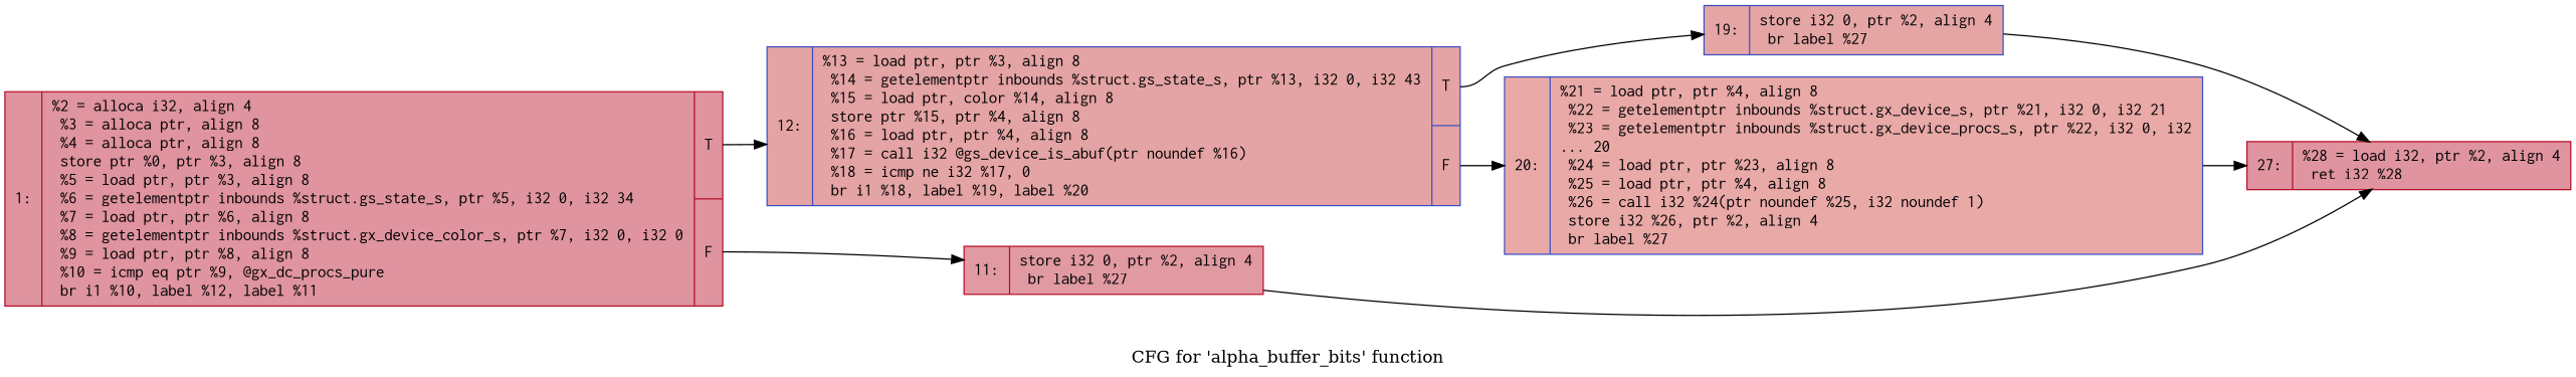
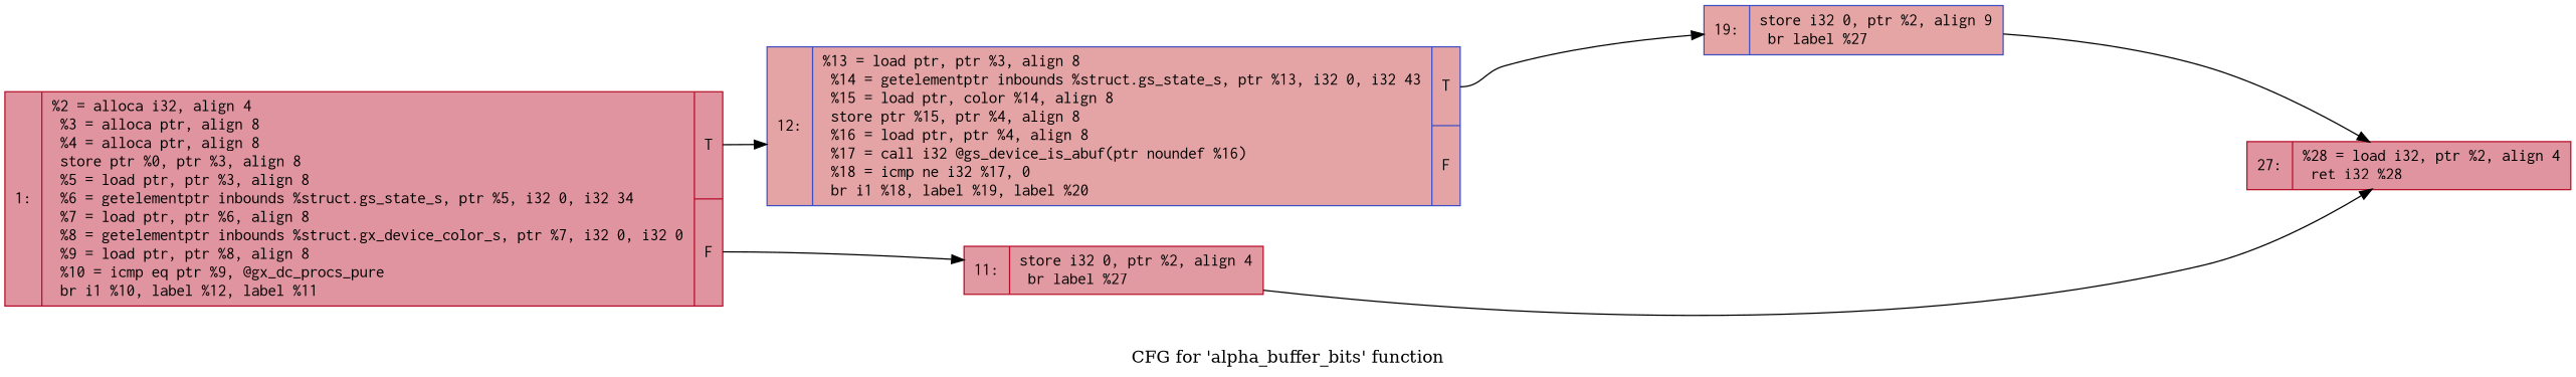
  digraph {
    label="CFG for 'alpha_buffer_bits' function"
    rankdir=LR
    node [color="#b70d28ff" fillcolor="#b70d2870" fontname=Courier shape=record style=filled]
    n1 [label="{1:\l|  %2 = alloca i32, align 4\l  %3 = alloca ptr, align 8\l  %4 = alloca ptr, align 8\l  store ptr %0, ptr %3, align 8\l  %5 = load ptr, ptr %3, align 8\l  %6 = getelementptr inbounds %struct.gs_state_s, ptr %5, i32 0, i32 34\l  %7 = load ptr, ptr %6, align 8\l  %8 = getelementptr inbounds %struct.gx_device_color_s, ptr %7, i32 0, i32 0\l  %9 = load ptr, ptr %8, align 8\l  %10 = icmp eq ptr %9, @gx_dc_procs_pure\l  br i1 %10, label %12, label %11\l|{<s0>T|<s1>F}}"]
    n2 [color="#3d50c3ff" fillcolor="#c32e3170" label="{12:\l|  %13 = load ptr, ptr %3, align 8\l  %14 = getelementptr inbounds %struct.gs_state_s, ptr %13, i32 0, i32 43\l  %15 = load ptr, color %14, align 8\l  store ptr %15, ptr %4, align 8\l  %16 = load ptr, ptr %4, align 8\l  %17 = call i32 @gs_device_is_abuf(ptr noundef %16)\l  %18 = icmp ne i32 %17, 0\l  br i1 %18, label %19, label %20\l|{<s0>T|<s1>F}}"]
    n3 [fillcolor="#bb1b2c70" label="{11:\l|  store i32 0, ptr %2, align 4\l  br label %27\l}"]
-   n4 [color="#3d50c3ff" fillcolor="#c5333470" label="{19:\l|  store i32 0, ptr %2, align 4\l  br label %27\l}"]
-   n5 [color="#3d50c3ff" fillcolor="#ca3b3770" label="{20:\l|  %21 = load ptr, ptr %4, align 8\l  %22 = getelementptr inbounds %struct.gx_device_s, ptr %21, i32 0, i32 21\l  %23 = getelementptr inbounds %struct.gx_device_procs_s, ptr %22, i32 0, i32\l... 20\l  %24 = load ptr, ptr %23, align 8\l  %25 = load ptr, ptr %4, align 8\l  %26 = call i32 %24(ptr noundef %25, i32 noundef 1)\l  store i32 %26, ptr %2, align 4\l  br label %27\l}"]
+   n4 [color="#3d50c3ff" fillcolor="#c5333470" label="{19:\l|  store i32 0, ptr %2, align 9\l  br label %27\l}"]
    n6 [label="{27:\l|  %28 = load i32, ptr %2, align 4\l  ret i32 %28\l}"]
    n1 -> n2 [tailport=s0]
    n1 -> n3 [tailport=s1]
    n2 -> n4 [tailport=s0]
-   n2 -> n5 [tailport=s1]
    n3 -> n6
    n4 -> n6
-   n5 -> n6
  }
